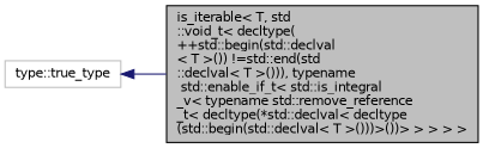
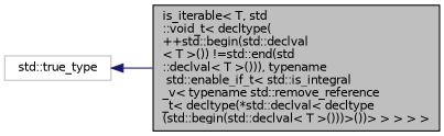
  digraph {
    rankdir=LR
    node [fontname=Helvetica fontsize=10 shape=record style=filled]
    n1 [color=black fillcolor=grey75 fontcolor=black height=0.2 label="is_iterable\< T, std\l::void_t\< decltype(\l++std::begin(std::declval\l\< T \>()) !=std::end(std\l::declval\< T \>())), typename\l std::enable_if_t\< std::is_integral\l_v\< typename std::remove_reference\l_t\< decltype(*std::declval\< decltype\l(std::begin(std::declval\< T \>()))\>())\> \> \> \> \>" width=0.4]
-   n2 [color=grey75 fillcolor=white height=0.2 label="type::true_type" width=0.4]
+   n2 [color=grey75 fillcolor=white height=0.2 label="std::true_type" width=0.4]
    n2 -> n1 [color=midnightblue dir=back fontname=Helvetica fontsize=10 labelfontname=Helvetica labelfontsize=10 style=solid]
  }
